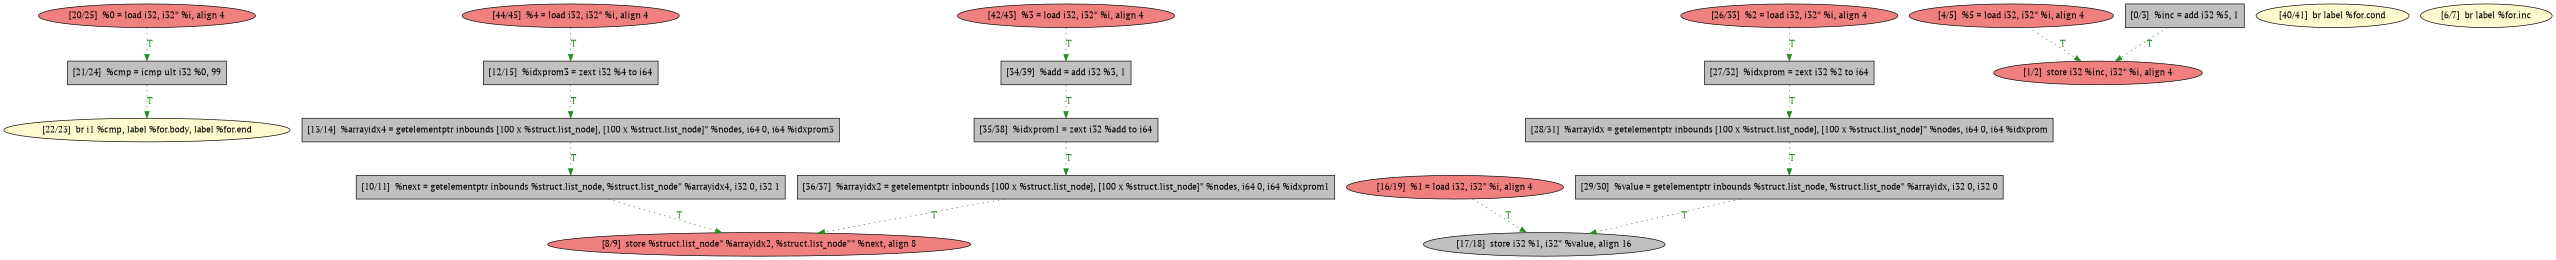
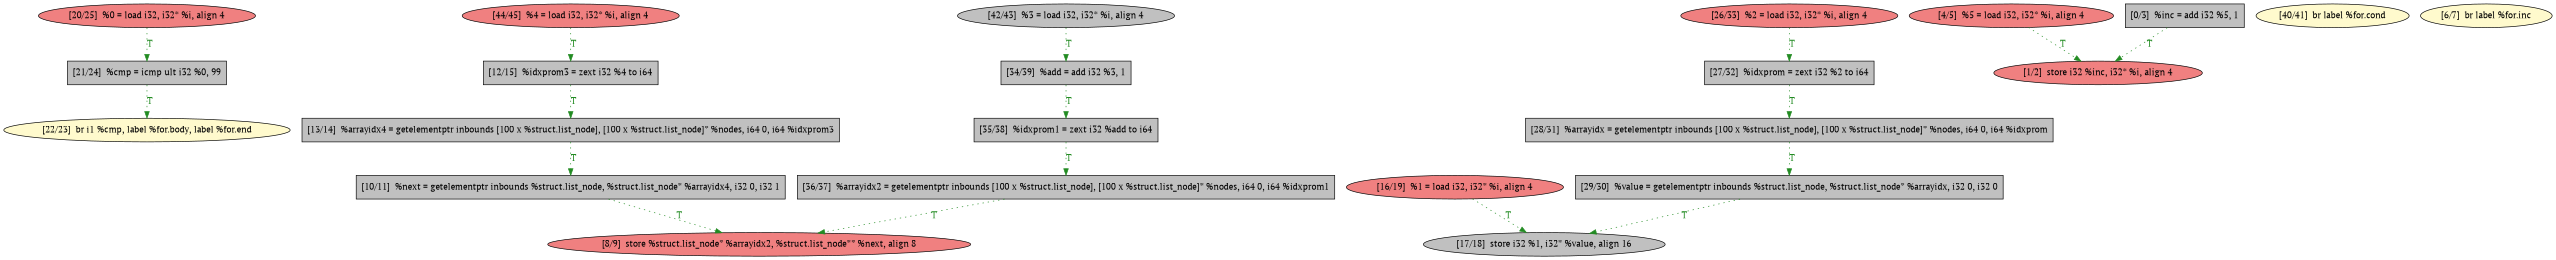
  digraph {
    fontname="PT Serif"
    node [fillcolor=grey fontname="PT Serif" shape=ellipse style=filled]
    edge [color=forestgreen fontcolor=forestgreen fontname="PT Serif" style=dotted]
    n1 [fillcolor=lemonchiffon label="[22/23]  br i1 %cmp, label %for.body, label %for.end"]
    n2 [fillcolor=lightcoral label="[44/45]  %4 = load i32, i32* %i, align 4"]
    n3 [label="[12/15]  %idxprom3 = zext i32 %4 to i64" shape=rectangle]
    n4 [label="[13/14]  %arrayidx4 = getelementptr inbounds [100 x %struct.list_node], [100 x %struct.list_node]* %nodes, i64 0, i64 %idxprom3" shape=rectangle]
    n5 [label="[29/30]  %value = getelementptr inbounds %struct.list_node, %struct.list_node* %arrayidx, i32 0, i32 0" shape=rectangle]
    n6 [label="[17/18]  store i32 %1, i32* %value, align 16"]
    n7 [fillcolor=lightcoral label="[8/9]  store %struct.list_node* %arrayidx2, %struct.list_node** %next, align 8"]
    n8 [label="[34/39]  %add = add i32 %3, 1" shape=rectangle]
    n9 [label="[35/38]  %idxprom1 = zext i32 %add to i64" shape=rectangle]
    n10 [label="[36/37]  %arrayidx2 = getelementptr inbounds [100 x %struct.list_node], [100 x %struct.list_node]* %nodes, i64 0, i64 %idxprom1" shape=rectangle]
    n11 [label="[21/24]  %cmp = icmp ult i32 %0, 99" shape=rectangle]
    n12 [label="[27/32]  %idxprom = zext i32 %2 to i64" shape=rectangle]
    n13 [label="[28/31]  %arrayidx = getelementptr inbounds [100 x %struct.list_node], [100 x %struct.list_node]* %nodes, i64 0, i64 %idxprom" shape=rectangle]
    n14 [fillcolor=lightcoral label="[1/2]  store i32 %inc, i32* %i, align 4"]
    n15 [label="[10/11]  %next = getelementptr inbounds %struct.list_node, %struct.list_node* %arrayidx4, i32 0, i32 1" shape=rectangle]
    n16 [fillcolor=lightcoral label="[26/33]  %2 = load i32, i32* %i, align 4"]
    n17 [fillcolor=lightcoral label="[16/19]  %1 = load i32, i32* %i, align 4"]
    n18 [fillcolor=lemonchiffon label="[40/41]  br label %for.cond"]
    n19 [fillcolor=lemonchiffon label="[6/7]  br label %for.inc"]
    n20 [fillcolor=lightcoral label="[20/25]  %0 = load i32, i32* %i, align 4"]
-   n21 [fillcolor=lightcoral label="[42/43]  %3 = load i32, i32* %i, align 4"]
+   n21 [label="[42/43]  %3 = load i32, i32* %i, align 4"]
    n22 [fillcolor=lightcoral label="[4/5]  %5 = load i32, i32* %i, align 4"]
    n23 [label="[0/3]  %inc = add i32 %5, 1" shape=rectangle]
    n2 -> n3 [label=T]
    n3 -> n4 [label=T]
    n4 -> n15 [label=T]
    n5 -> n6 [label=T]
    n8 -> n9 [label=T]
    n9 -> n10 [label=T]
    n10 -> n7 [label=T]
    n11 -> n1 [label=T]
    n12 -> n13 [label=T]
    n13 -> n5 [label=T]
    n15 -> n7 [label=T]
    n16 -> n12 [label=T]
    n17 -> n6 [label=T]
    n20 -> n11 [label=T]
    n21 -> n8 [label=T]
    n22 -> n14 [label=T]
    n23 -> n14 [label=T]
  }
